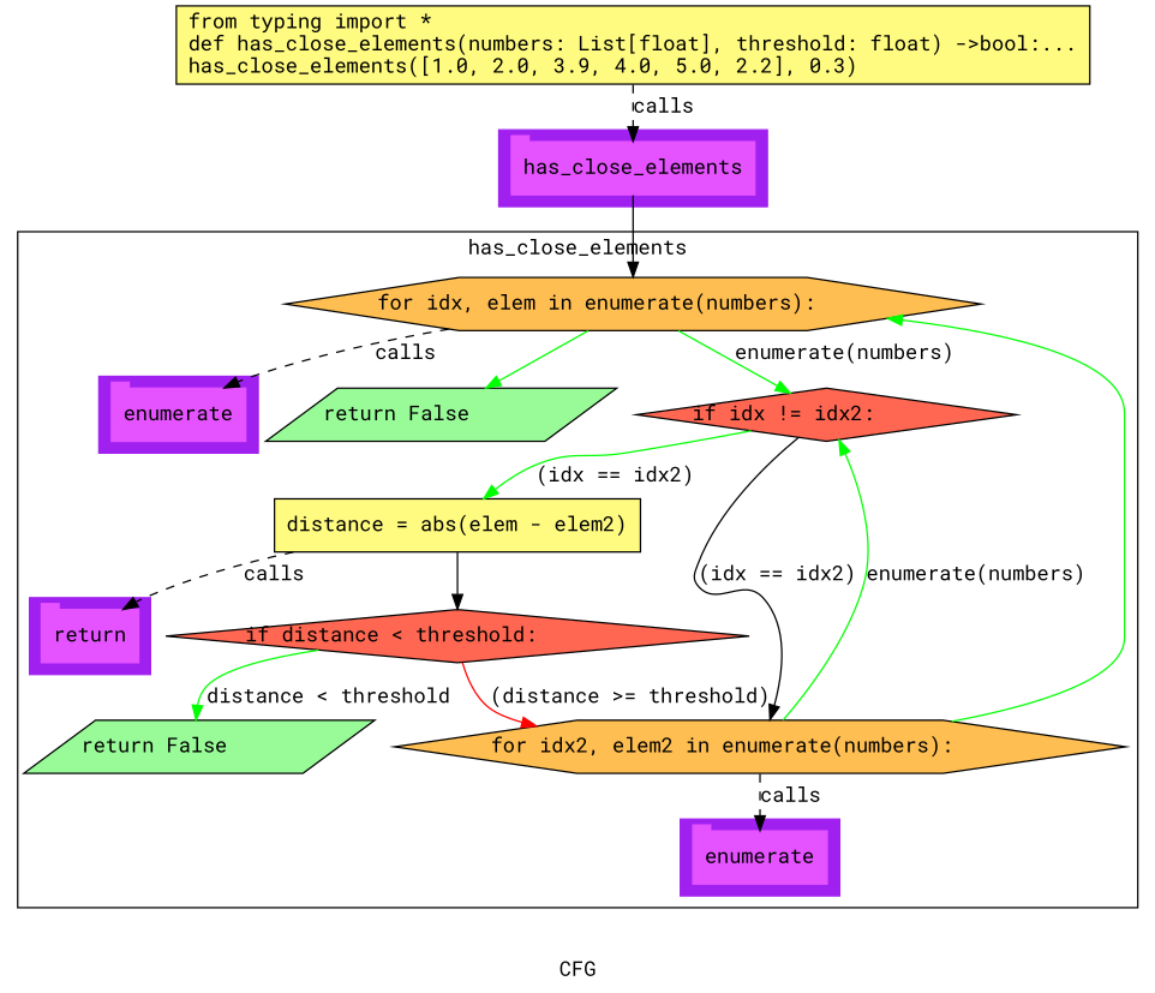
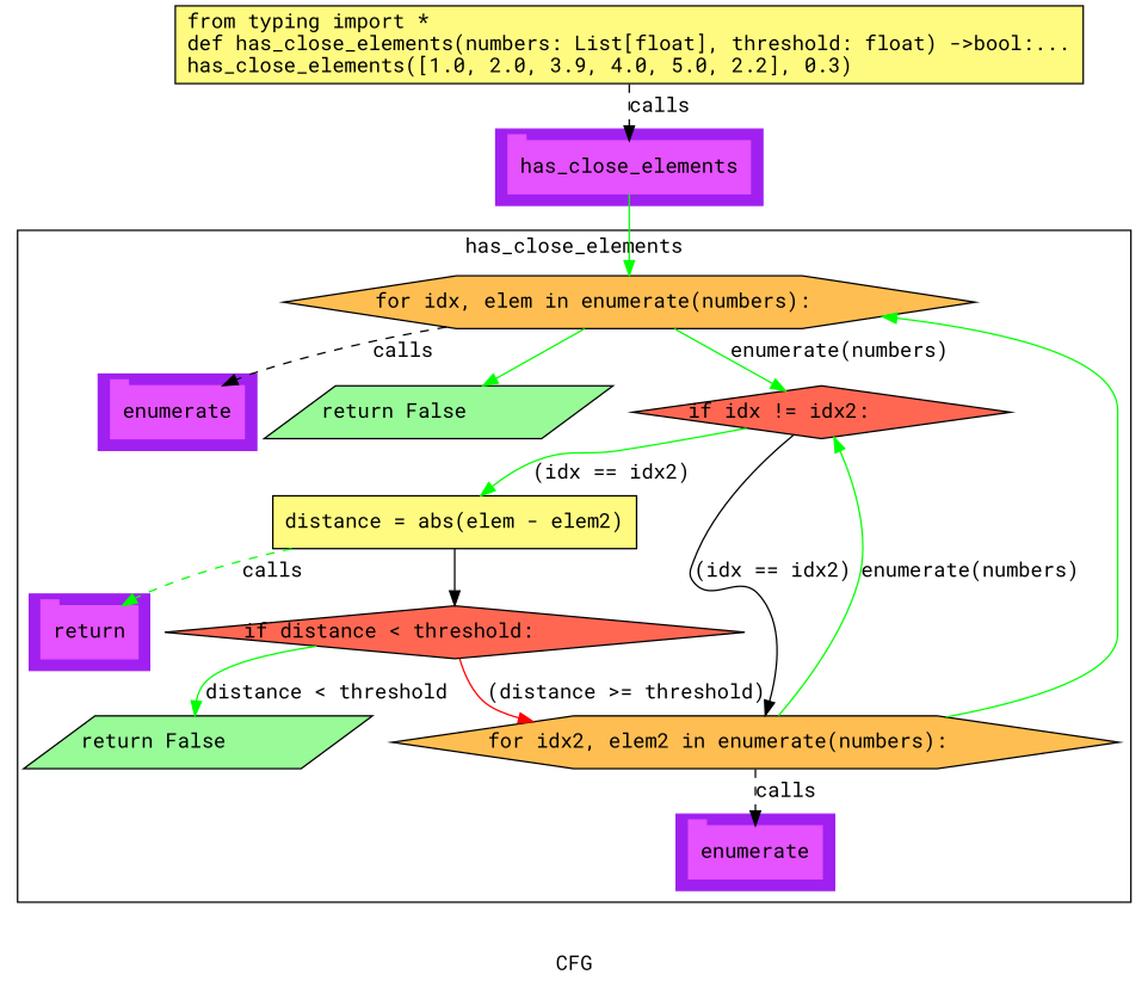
  digraph {
    compound=True
    fontname="Roboto Mono"
    label=CFG
    pack=False
    rankdir=TB
    ranksep=0.02
    node [fontname="Roboto Mono" linenum=3 shape=tab style="filled,solid"]
    edge [color=green fontname="Roboto Mono"]
    n1 [color="#E552FF" height=0.5 label=has_close_elements linenum=11 style=filled width=2.2917]
    n2 [color="#E552FF" height=0.5 label=enumerate style=filled width=1.2639]
    n3 [color="#E552FF" height=0.5 label=enumerate linenum=4 style=filled width=1.2639]
    n4 [color="#E552FF" height=0.5 label=return linenum=6 style=filled width=0.75]
    n5 [fillcolor="#FFBE52" height=0.5 label="for idx, elem in enumerate(numbers):\l" shape=hexagon width=6.5459]
    n6 [fillcolor="#FFBE52" height=0.5 label="for idx2, elem2 in enumerate(numbers):\l" linenum=4 shape=hexagon width=6.8795]
    n7 [fillcolor="#98fb98" height=0.5 label="return False\l" linenum=10 shape=parallelogram width=3.0706]
    n8 [fillcolor="#FF6752" height=0.5 label="if idx != idx2:\l" linenum=5 shape=diamond width=3.5745]
    n9 [fillcolor="#FFFB81" height=0.5 label="distance = abs(elem - elem2)\l" linenum=6 shape=rectangle width=3.4444]
    n10 [fillcolor="#FF6752" height=0.5 label="if distance < threshold:\l" linenum=7 shape=diamond width=5.4894]
    n11 [fillcolor="#98fb98" height=0.5 label="return False\l" linenum=8 shape=parallelogram width=3.0706]
    n12 [fillcolor="#FFFB81" height=0.73611 label="from typing import *\ldef has_close_elements(numbers: List[float], threshold: float) ->bool:...\lhas_close_elements([1.0, 2.0, 3.9, 4.0, 5.0, 2.2], 0.3)\l" linenum=1 shape=rectangle width=8.5972]
    subgraph cluster_1 {
      color=purple
      compound=true
      label=""
      shape=tab
      style=filled
      n1
    }
    subgraph cluster_2 {
      label=has_close_elements
      n5
      n6
      n7
      n8
      n9
      n10
      n11
      subgraph cluster_3 {
        color=purple
        compound=true
        label=""
        shape=tab
        style=filled
        n2
      }
      subgraph cluster_4 {
        color=purple
        compound=true
        label=""
        shape=tab
        style=filled
        n3
      }
      subgraph cluster_5 {
        color=purple
        compound=true
        label=""
        shape=tab
        style=filled
        n4
      }
    }
-   n1 -> n5 [color=black]
+   n1 -> n5
    n5 -> n2 [label=calls style=dashed color=""]
    n5 -> n7
    n5 -> n8 [label="enumerate(numbers)"]
    n6 -> n3 [label=calls style=dashed color=""]
    n6 -> n5
    n6 -> n8 [label="enumerate(numbers)"]
    n8 -> n6 [color=black label="(idx == idx2)"]
    n8 -> n9 [label="(idx == idx2)"]
-   n9 -> n4 [label=calls style=dashed color=""]
+   n9 -> n4 [label=calls style=dashed]
    n9 -> n10 [color=black]
    n10 -> n6 [color=red label="(distance >= threshold)"]
    n10 -> n11 [label="distance < threshold"]
    n12 -> n1 [label=calls style=dashed color=""]
  }
